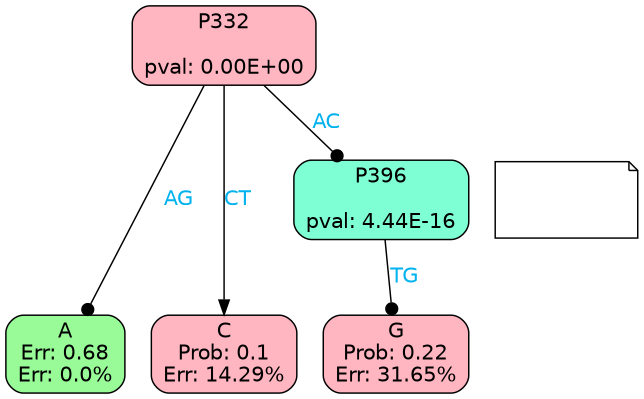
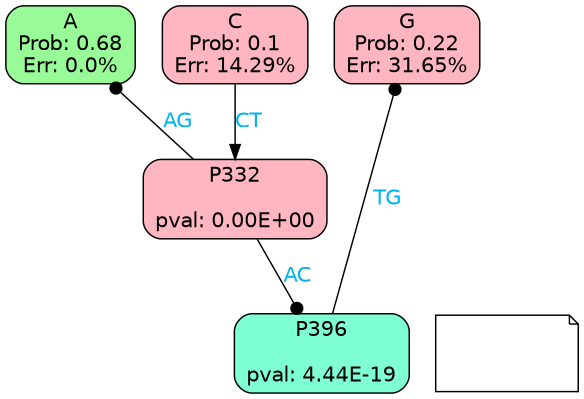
  digraph {
    ranksep=equally
    splines=polylines
    node [color=black fillcolor=lightpink fontname=helvetica shape=box style="filled, rounded"]
    edge [arrowhead=dot fontcolor=deepskyblue2 fontname=helvetica]
-   n1 [fillcolor=palegreen label="A\nErr: 0.68\nErr: 0.0%"]
+   n1 [fillcolor=palegreen label="A\nProb: 0.68\nErr: 0.0%"]
    n2 [label="C\nProb: 0.1\nErr: 14.29%"]
    n3 [label="G\nProb: 0.22\nErr: 31.65%"]
    n4 [align=left fillcolor=white fontcolor=white fontsize=10 label="Response : P218\nClasses: A|C|G|T\nIn ACC: 0.92\nOut ACC: 0.72\n" shape=note style=filled]
-   n5 [fillcolor=aquamarine label="P396\n\npval: 4.44E-16"]
+   n5 [fillcolor=aquamarine label="P396\n\npval: 4.44E-19"]
    n6 [label="P332\n\npval: 0.00E+00"]
    subgraph sub_1 {
      rank=same
      n1
      n2
      n3
    }
    subgraph sub_2 {
      rank=same
      n4
      n5
    }
    n5 -> n3 [label=TG]
    n6 -> n1 [label=AG]
-   n6 -> n2 [arrowhead=normal label=CT]
+   n2 -> n6 [arrowhead=normal label=CT]
    n6 -> n5 [label=AC]
  }
